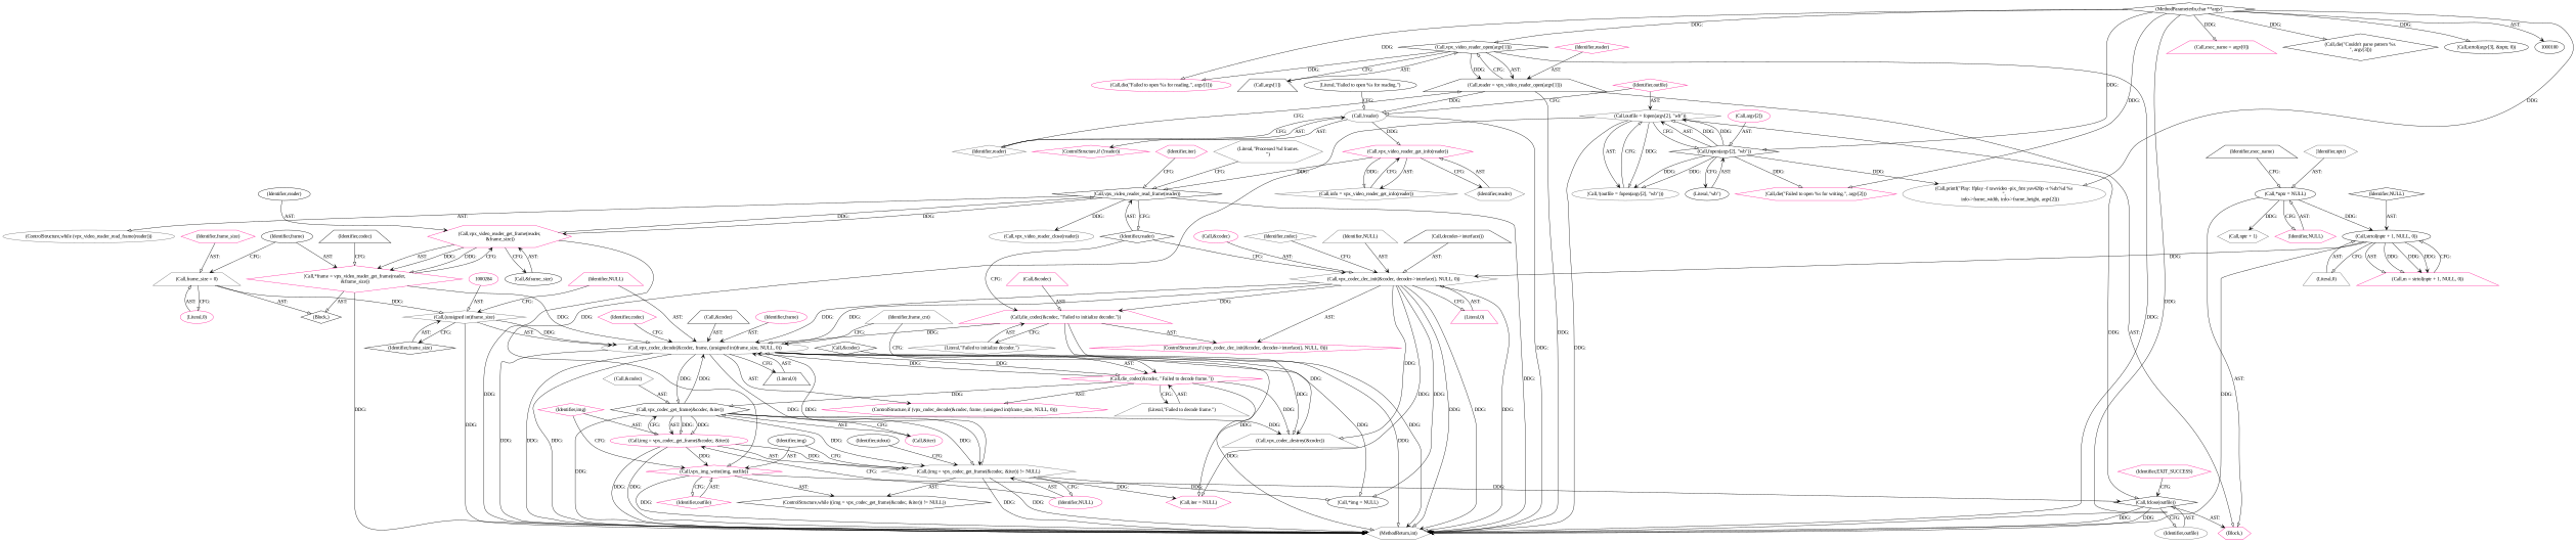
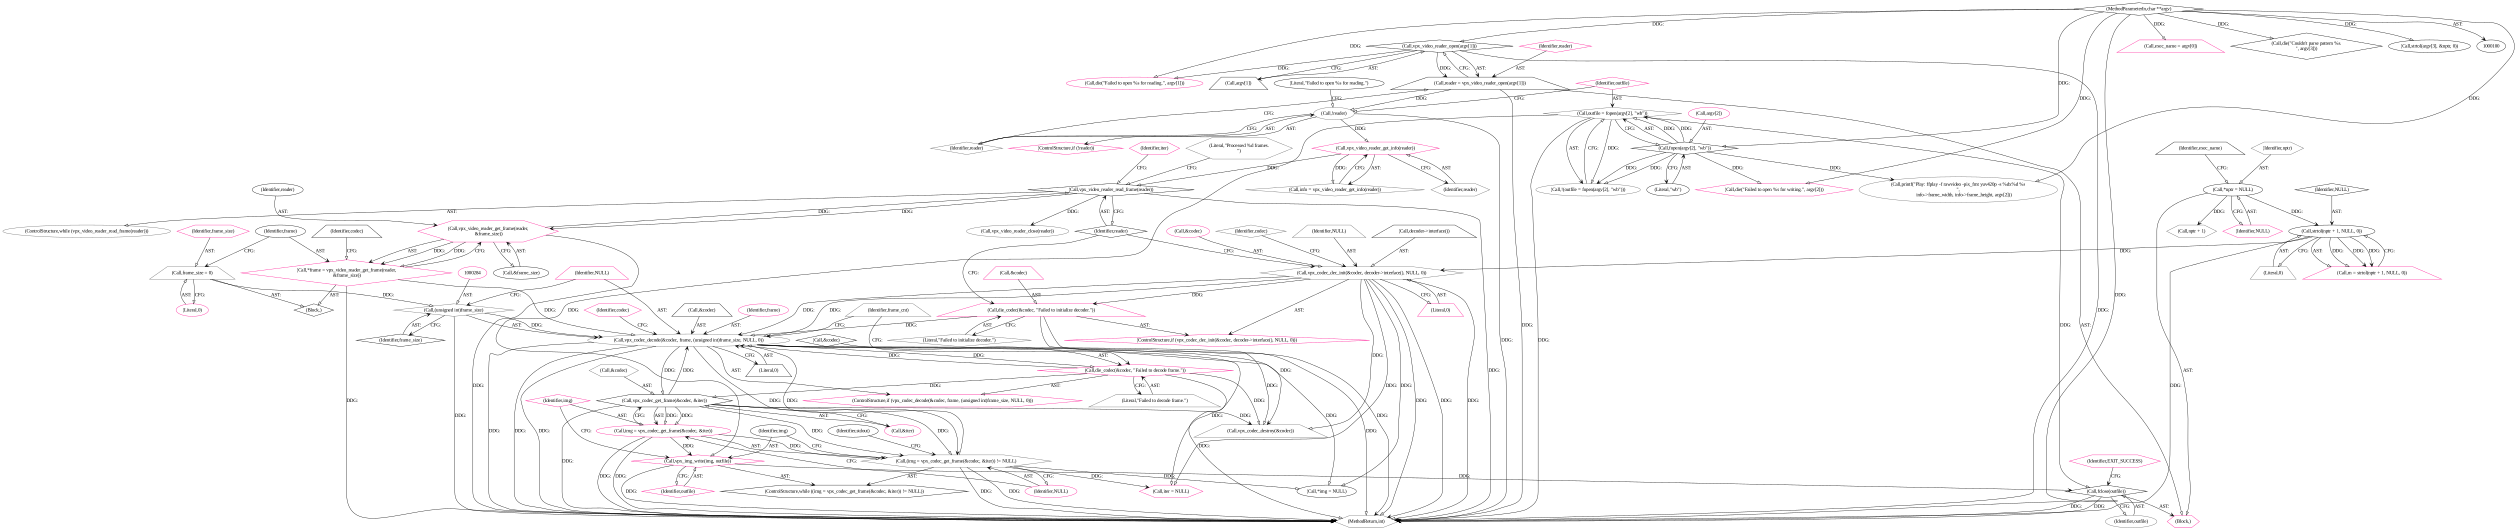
  digraph {
    fontname="Liberation Serif"
    node [color=deeppink fontname="Liberation Serif" shape=ellipse]
    edge [arrowhead=onormal fontname="Liberation Serif"]
    n1 [color=black label="(Call,fclose(outfile))" shape=diamond]
    n2 [color=gray40 label="(MethodReturn,int)" shape=hexagon]
    n3 [color=gray40 label="(Identifier,outfile)"]
    n4 [label="(Block,)" shape=hexagon]
    n5 [color=gray40 label="(Call,outfile = fopen(argv[2], \"wb\"))" shape=diamond]
    n6 [color=black label="(Call,fopen(argv[2], \"wb\"))" shape=diamond]
    n7 [label="(Call,vpx_img_write(img, outfile))" shape=diamond]
    n8 [color=gray40 label="(Call,!(outfile = fopen(argv[2], \"wb\")))"]
    n9 [color=gray40 label="(Call,printf(\"Play: ffplay -f rawvideo -pix_fmt yuv420p -s %dx%d %s\n\",\n         info->frame_width, info->frame_height, argv[2]))"]
    n10 [label="(Call,die(\"Failed to open %s for writing.\", argv[2]))" shape=hexagon]
    n11 [color=black label="(Literal,\"wb\")"]
    n12 [label="(Identifier,outfile)" shape=diamond]
    n13 [color=black label="(ControlStructure,while ((img = vpx_codec_get_frame(&codec, &iter)) != NULL))" shape=hexagon]
    n14 [color=black label="(MethodParameterIn,char **argv)" shape=diamond]
    n15 [color=black label="(Call,vpx_video_reader_open(argv[1]))" shape=diamond]
    n16 [label="(Call,die(\"Failed to open %s for reading.\", argv[1]))"]
    n17 [label="(Call,exec_name = argv[0])" shape=trapezium]
    n18 [color=black label="(Call,die(\"Couldn't parse pattern %s.\n\", argv[3]))" shape=diamond]
    n19 [color=black label="(Call,strtol(argv[3], &nptr, 0))"]
    1000100 [color=black]
    n21 [color=black label="(Call,reader = vpx_video_reader_open(argv[1]))" shape=trapezium]
    n22 [color=black label="(Call,argv[1])" shape=trapezium]
    n23 [label="(Call,img = vpx_codec_get_frame(&codec, &iter))"]
    n24 [color=black label="(Call,vpx_codec_get_frame(&codec, &iter))" shape=hexagon]
    n25 [color=gray40 label="(Call,(img = vpx_codec_get_frame(&codec, &iter)) != NULL)" shape=hexagon]
    n26 [color=gray40 label="(Call,vpx_codec_decode(&codec, frame, (unsigned int)frame_size, NULL, 0))"]
    n27 [label="(Call,&iter)"]
    n28 [color=gray40 label="(Call,vpx_codec_destroy(&codec))" shape=trapezium]
    n29 [color=black label="(Call,*img = NULL)"]
    n30 [label="(Call,iter = NULL)" shape=hexagon]
    n31 [label="(Identifier,NULL)"]
    n32 [label="(Call,die_codec(&codec, \"Failed to decode frame.\"))" shape=diamond]
    n33 [label="(ControlStructure,if (vpx_codec_decode(&codec, frame, (unsigned int)frame_size, NULL, 0)))" shape=hexagon]
    n34 [color=black label="(Literal,0)" shape=trapezium]
    n35 [color=gray40 label="(Literal,\"Failed to decode frame.\")" shape=trapezium]
    n36 [label="(Call,die_codec(&codec, \"Failed to initialize decoder.\"))" shape=trapezium]
    n37 [label="(ControlStructure,if (vpx_codec_dec_init(&codec, decoder->interface(), NULL, 0)))" shape=diamond]
    n38 [color=gray40 label="(Literal,\"Failed to initialize decoder.\")" shape=diamond]
    n39 [color=gray40 label="(Call,vpx_codec_dec_init(&codec, decoder->interface(), NULL, 0))" shape=hexagon]
    n40 [label="(Literal,0)" shape=trapezium]
    n41 [color=black label="(Call,strtol(nptr + 1, NULL, 0))"]
    n42 [color=gray40 label="(Literal,0)" shape=trapezium]
    n43 [label="(Call,m = strtol(nptr + 1, NULL, 0))" shape=trapezium]
    n44 [color=black label="(Call,*nptr = NULL)"]
    n45 [color=gray40 label="(Call,nptr + 1)" shape=hexagon]
    n46 [label="(Identifier,NULL)" shape=hexagon]
    n47 [label="(Call,*frame = vpx_video_reader_get_frame(reader,\n &frame_size))" shape=diamond]
    n48 [label="(Call,vpx_video_reader_get_frame(reader,\n &frame_size))" shape=hexagon]
    n49 [color=black label="(Block,)" shape=diamond]
    n50 [color=black label="(Call,vpx_video_reader_read_frame(reader))" shape=diamond]
    n51 [color=black label="(Call,&frame_size)"]
    n52 [color=black label="(Identifier,reader)" shape=diamond]
    n53 [color=gray40 label="(Call,vpx_video_reader_close(reader))"]
    n54 [color=gray40 label="(ControlStructure,while (vpx_video_reader_read_frame(reader)))"]
    n55 [label="(Call,vpx_video_reader_get_info(reader))" shape=hexagon]
    n56 [color=gray40 label="(Identifier,reader)" shape=hexagon]
    n57 [color=gray40 label="(Call,info = vpx_video_reader_get_info(reader))" shape=diamond]
    n58 [color=gray40 label="(Call,!reader)"]
    n59 [color=gray40 label="(Identifier,reader)" shape=diamond]
    n60 [label="(ControlStructure,if (!reader))" shape=diamond]
    n61 [color=gray40 label="(Call,(unsigned int)frame_size)" shape=diamond]
    n62 [color=black label="(Identifier,frame_size)" shape=diamond]
    n63 [color=gray40 label="(Call,frame_size = 0)" shape=trapezium]
    n64 [label="(Literal,0)"]
    n65 [label="(Identifier,reader)" shape=diamond]
    n66 [color=gray40 label="(Identifier,NULL)" shape=trapezium]
    n67 [color=gray40 label="(Identifier,nptr)" shape=hexagon]
    n68 [label="(Call,&codec)" shape=trapezium]
    n69 [label="(Identifier,img)" shape=diamond]
    n70 [color=black label="(Call,&codec)" shape=diamond]
    n71 [color=black label="(Identifier,img)"]
    n72 [color=gray40 label="(Identifier,frame_cnt)" shape=trapezium]
    n73 [color=gray40 label="(Literal,\"Processed %d frames.\n\")" shape=hexagon]
    n74 [label="(Call,argv[2])"]
    n75 [label="(Identifier,codec)" shape=hexagon]
    n76 [color=black label="(Call,decoder->interface())" shape=trapezium]
    n77 [color=black label="(Identifier,NULL)" shape=diamond]
    n78 [color=black label="(Call,&codec)" shape=trapezium]
    n79 [color=gray40 label="(Call,&codec)" shape=hexagon]
    n80 [color=black label="(Identifier,codec)" shape=trapezium]
    n81 [label="(Identifier,iter)" shape=hexagon]
    n82 [color=black label="(Literal,\"Failed to open %s for reading.\")"]
    n83 [color=black label="(Identifier,exec_name)" shape=trapezium]
    n84 [label="(Identifier,outfile)" shape=diamond]
    n85 [label="(Identifier,frame)"]
    n86 [label="(Identifier,frame_size)" shape=hexagon]
    n87 [color=black label="(Identifier,reader)"]
    n88 [color=black label="(Identifier,frame)"]
    n89 [label="(Identifier,NULL)" shape=trapezium]
    n90 [label="(Call,&codec)"]
    n91 [label="(Identifier,EXIT_SUCCESS)" shape=hexagon]
    n92 [color=black label="(Identifier,stdout)"]
    n93 [color=gray40 label="(Identifier,codec)" shape=diamond]
    1000284
    n1 -> n2 [arrowhead=vee label="DDG: "]
    n1 -> n2 [label="DDG: "]
    n1 -> n3 [label="CFG: "]
    n1 -> n4 [arrowhead=vee label="AST: "]
    n3 -> n1 [label="AST: "]
    n5 -> n1 [label="DDG: "]
    n5 -> n2 [arrowhead=vee label="DDG: "]
    n5 -> n6 [label="CFG: "]
    n5 -> n7 [label="DDG: "]
    n5 -> n8 [arrowhead=vee label="AST: "]
    n5 -> n8 [label="DDG: "]
    n6 -> n5 [arrowhead=vee label="AST: "]
    n6 -> n5 [label="DDG: "]
    n6 -> n5 [arrowhead=vee label="DDG: "]
    n6 -> n8 [arrowhead=vee label="DDG: "]
    n6 -> n8 [label="DDG: "]
    n6 -> n9 [arrowhead=vee label="DDG: "]
    n6 -> n10 [label="DDG: "]
    n6 -> n11 [arrowhead=vee label="CFG: "]
    n7 -> n1 [arrowhead=vee label="DDG: "]
    n7 -> n2 [label="DDG: "]
    n7 -> n12 [label="CFG: "]
    n7 -> n13 [arrowhead=vee label="AST: "]
    n8 -> n5 [label="CFG: "]
    n11 -> n6 [arrowhead=vee label="AST: "]
    n12 -> n7 [label="AST: "]
    n14 -> n2 [arrowhead=vee label="DDG: "]
    n14 -> n6 [label="DDG: "]
    n14 -> n9 [label="DDG: "]
    n14 -> n10 [label="DDG: "]
    n14 -> n15 [label="DDG: "]
    n14 -> n16 [label="DDG: "]
    n14 -> n17 [label="DDG: "]
    n14 -> n18 [label="DDG: "]
    n14 -> n19 [label="DDG: "]
    n14 -> 1000100 [arrowhead=vee label="AST: "]
    n15 -> n2 [arrowhead=vee label="DDG: "]
    n15 -> n16 [label="DDG: "]
    n15 -> n21 [arrowhead=vee label="AST: "]
    n15 -> n21 [arrowhead=vee label="DDG: "]
    n15 -> n22 [arrowhead=vee label="CFG: "]
    n21 -> n2 [label="DDG: "]
    n21 -> n4 [label="AST: "]
    n21 -> n15 [label="CFG: "]
    n21 -> n58 [label="DDG: "]
    n22 -> n15 [label="AST: "]
    n23 -> n2 [arrowhead=vee label="DDG: "]
    n23 -> n2 [arrowhead=vee label="DDG: "]
    n23 -> n7 [arrowhead=vee label="DDG: "]
    n23 -> n24 [arrowhead=vee label="CFG: "]
    n23 -> n25 [label="AST: "]
    n23 -> n25 [label="DDG: "]
    n24 -> n2 [label="DDG: "]
    n24 -> n23 [arrowhead=vee label="AST: "]
    n24 -> n23 [label="DDG: "]
    n24 -> n23 [label="DDG: "]
    n24 -> n25 [label="DDG: "]
    n24 -> n25 [arrowhead=vee label="DDG: "]
    n24 -> n26 [arrowhead=vee label="DDG: "]
    n24 -> n27 [arrowhead=vee label="CFG: "]
    n24 -> n28 [arrowhead=vee label="DDG: "]
    n25 -> n2 [arrowhead=vee label="DDG: "]
    n25 -> n2 [label="DDG: "]
    n25 -> n13 [arrowhead=vee label="AST: "]
    n25 -> n26 [label="DDG: "]
    n25 -> n29 [label="DDG: "]
    n25 -> n30 [arrowhead=vee label="DDG: "]
    n25 -> n31 [label="CFG: "]
    n26 -> n2 [label="DDG: "]
    n26 -> n2 [label="DDG: "]
    n26 -> n2 [arrowhead=vee label="DDG: "]
    n26 -> n2 [label="DDG: "]
    n26 -> n24 [label="DDG: "]
    n26 -> n25 [arrowhead=vee label="DDG: "]
    n26 -> n28 [label="DDG: "]
    n26 -> n29 [label="DDG: "]
    n26 -> n30 [label="DDG: "]
    n26 -> n32 [label="DDG: "]
    n26 -> n33 [arrowhead=vee label="AST: "]
    n26 -> n34 [arrowhead=vee label="CFG: "]
    n27 -> n24 [label="AST: "]
    n31 -> n23 [arrowhead=vee label="CFG: "]
    n31 -> n25 [arrowhead=vee label="AST: "]
    n32 -> n2 [label="DDG: "]
    n32 -> n24 [label="DDG: "]
    n32 -> n26 [arrowhead=vee label="DDG: "]
    n32 -> n28 [label="DDG: "]
    n32 -> n33 [label="AST: "]
    n32 -> n35 [arrowhead=vee label="CFG: "]
    n34 -> n26 [arrowhead=vee label="AST: "]
    n35 -> n32 [arrowhead=vee label="AST: "]
    n36 -> n2 [arrowhead=vee label="DDG: "]
    n36 -> n26 [label="DDG: "]
    n36 -> n28 [arrowhead=vee label="DDG: "]
    n36 -> n37 [arrowhead=vee label="AST: "]
    n36 -> n38 [arrowhead=vee label="CFG: "]
    n38 -> n36 [arrowhead=vee label="AST: "]
    n39 -> n2 [label="DDG: "]
    n39 -> n2 [arrowhead=vee label="DDG: "]
    n39 -> n2 [label="DDG: "]
    n39 -> n26 [label="DDG: "]
    n39 -> n26 [arrowhead=vee label="DDG: "]
    n39 -> n28 [label="DDG: "]
    n39 -> n29 [label="DDG: "]
    n39 -> n30 [label="DDG: "]
    n39 -> n36 [arrowhead=vee label="DDG: "]
    n39 -> n37 [arrowhead=vee label="AST: "]
    n39 -> n40 [label="CFG: "]
    n40 -> n39 [label="AST: "]
    n41 -> n2 [arrowhead=vee label="DDG: "]
    n41 -> n39 [arrowhead=vee label="DDG: "]
    n41 -> n42 [label="CFG: "]
    n41 -> n43 [label="AST: "]
    n41 -> n43 [label="DDG: "]
    n41 -> n43 [arrowhead=vee label="DDG: "]
    n41 -> n43 [arrowhead=vee label="DDG: "]
    n42 -> n41 [label="AST: "]
    n43 -> n41 [label="CFG: "]
    n44 -> n4 [label="AST: "]
    n44 -> n41 [arrowhead=vee label="DDG: "]
    n44 -> n45 [arrowhead=vee label="DDG: "]
    n44 -> n46 [label="CFG: "]
    n46 -> n44 [label="AST: "]
    n47 -> n2 [label="DDG: "]
    n47 -> n26 [label="DDG: "]
    n47 -> n48 [arrowhead=vee label="CFG: "]
    n47 -> n49 [label="AST: "]
    n48 -> n2 [arrowhead=vee label="DDG: "]
    n48 -> n47 [arrowhead=vee label="AST: "]
    n48 -> n47 [arrowhead=vee label="DDG: "]
    n48 -> n47 [label="DDG: "]
    n48 -> n50 [label="DDG: "]
-   n48 -> n51 [arrowhead=vee label="CFG: "]
+   n48 -> n51 [label="CFG: "]
    n50 -> n2 [arrowhead=vee label="DDG: "]
    n50 -> n48 [arrowhead=vee label="DDG: "]
    n50 -> n52 [label="CFG: "]
    n50 -> n53 [arrowhead=vee label="DDG: "]
    n50 -> n54 [label="AST: "]
    n51 -> n48 [arrowhead=vee label="AST: "]
    n52 -> n36 [arrowhead=vee label="CFG: "]
    n52 -> n39 [arrowhead=vee label="CFG: "]
    n52 -> n50 [arrowhead=vee label="AST: "]
    n55 -> n50 [label="DDG: "]
    n55 -> n56 [arrowhead=vee label="CFG: "]
    n55 -> n57 [arrowhead=vee label="AST: "]
    n55 -> n57 [label="DDG: "]
    n56 -> n55 [label="AST: "]
    n57 -> n55 [arrowhead=vee label="CFG: "]
    n58 -> n2 [arrowhead=vee label="DDG: "]
    n58 -> n55 [label="DDG: "]
    n58 -> n59 [label="CFG: "]
    n58 -> n60 [arrowhead=vee label="AST: "]
    n59 -> n21 [label="CFG: "]
    n59 -> n58 [arrowhead=vee label="AST: "]
    n61 -> n2 [label="DDG: "]
    n61 -> n26 [arrowhead=vee label="AST: "]
    n61 -> n26 [arrowhead=vee label="DDG: "]
    n61 -> n62 [arrowhead=vee label="CFG: "]
    n62 -> n61 [arrowhead=vee label="AST: "]
    n63 -> n49 [label="AST: "]
    n63 -> n61 [label="DDG: "]
    n63 -> n64 [label="CFG: "]
    n64 -> n63 [label="AST: "]
    n65 -> n21 [arrowhead=vee label="AST: "]
    n66 -> n39 [arrowhead=vee label="AST: "]
    n67 -> n44 [label="AST: "]
    n68 -> n36 [label="AST: "]
    n69 -> n7 [arrowhead=vee label="CFG: "]
    n69 -> n23 [label="AST: "]
    n70 -> n32 [arrowhead=vee label="AST: "]
    n71 -> n7 [arrowhead=vee label="AST: "]
    n71 -> n25 [arrowhead=vee label="CFG: "]
    n72 -> n26 [arrowhead=vee label="CFG: "]
    n72 -> n32 [arrowhead=vee label="CFG: "]
    n73 -> n50 [label="CFG: "]
    n74 -> n6 [label="AST: "]
    n75 -> n26 [arrowhead=vee label="CFG: "]
    n76 -> n39 [label="AST: "]
    n77 -> n41 [arrowhead=vee label="AST: "]
    n78 -> n26 [arrowhead=vee label="AST: "]
    n79 -> n24 [label="AST: "]
    n80 -> n47 [label="CFG: "]
    n81 -> n50 [label="CFG: "]
    n82 -> n58 [label="CFG: "]
    n83 -> n44 [label="CFG: "]
    n84 -> n5 [arrowhead=vee label="AST: "]
    n84 -> n58 [label="CFG: "]
    n85 -> n26 [arrowhead=vee label="AST: "]
    n86 -> n63 [label="AST: "]
    n87 -> n48 [arrowhead=vee label="AST: "]
    n88 -> n47 [arrowhead=vee label="AST: "]
    n88 -> n63 [arrowhead=vee label="CFG: "]
    n89 -> n26 [arrowhead=vee label="AST: "]
    n89 -> n61 [arrowhead=vee label="CFG: "]
    n90 -> n39 [label="AST: "]
    n91 -> n1 [arrowhead=vee label="CFG: "]
    n92 -> n25 [arrowhead=vee label="CFG: "]
    n93 -> n39 [arrowhead=vee label="CFG: "]
    1000284 -> n61 [label="AST: "]
  }
